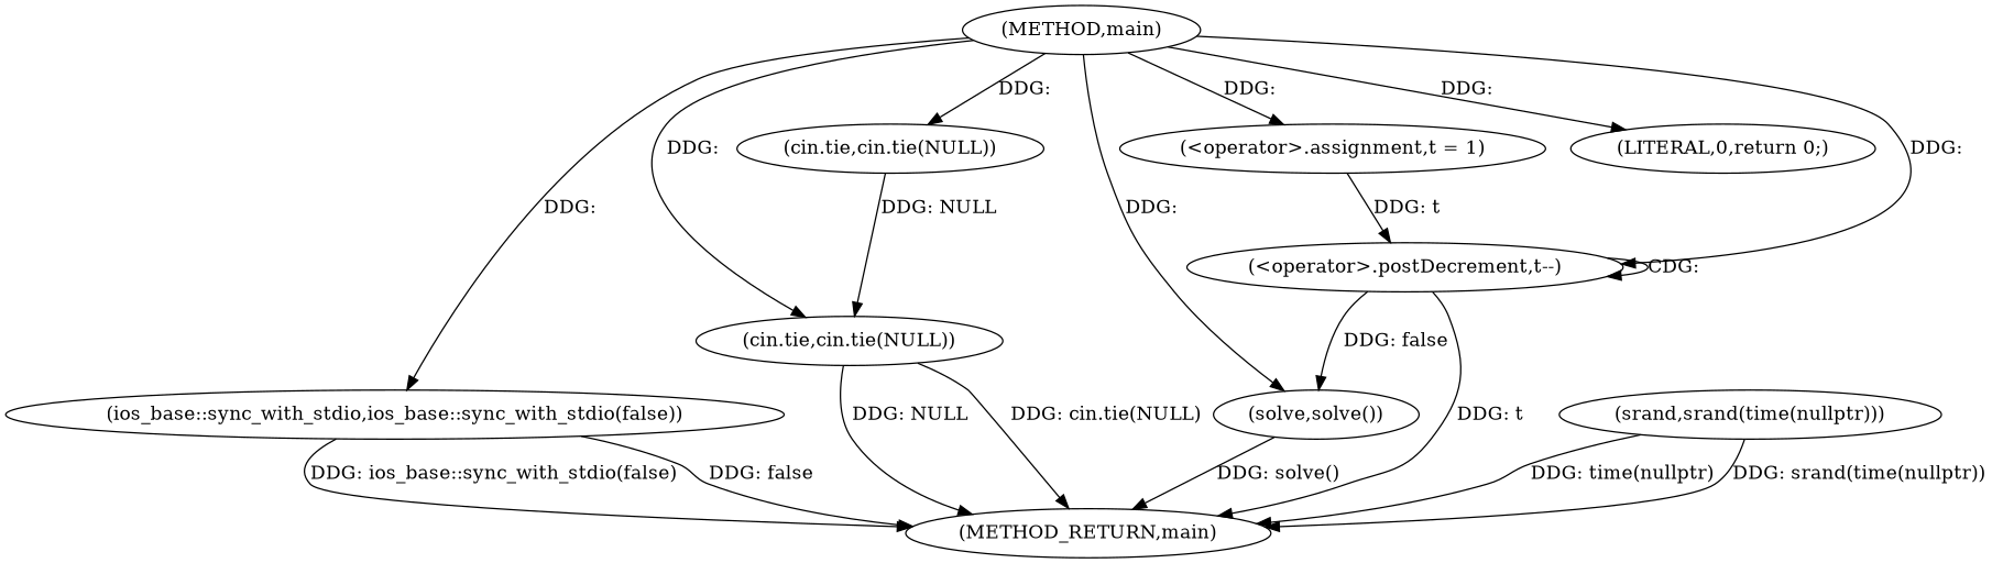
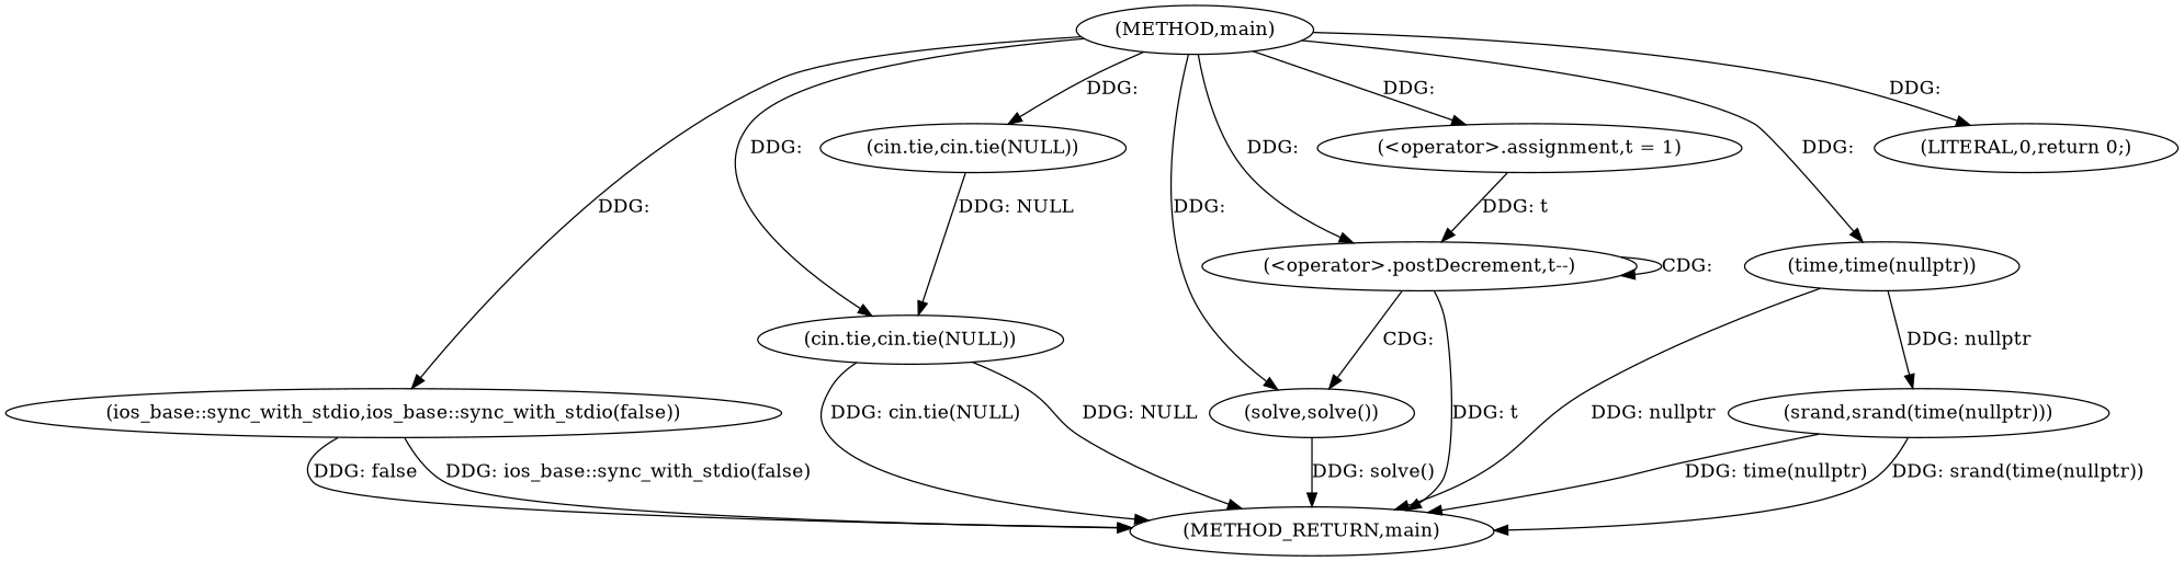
  digraph {
    n1 [label="(METHOD,main)"]
    n2 [label="(ios_base::sync_with_stdio,ios_base::sync_with_stdio(false))"]
    n3 [label="(<operator>.assignment,t = 1)"]
    n4 [label="(cin.tie,cin.tie(NULL))"]
    n5 [label="(cin.tie,cin.tie(NULL))"]
    n6 [label="(<operator>.postDecrement,t--)"]
    n7 [label="(LITERAL,0,return 0;)"]
+   n8 [label="(time,time(nullptr))"]
    n9 [label="(solve,solve())"]
    n10 [label="(METHOD_RETURN,main)"]
    n11 [label="(srand,srand(time(nullptr)))"]
    n1 -> n2 [label="DDG: "]
    n1 -> n3 [label="DDG: "]
    n1 -> n4 [label="DDG: "]
    n1 -> n5 [label="DDG: "]
    n1 -> n6 [label="DDG: "]
    n1 -> n7 [label="DDG: "]
+   n1 -> n8 [label="DDG: "]
    n1 -> n9 [label="DDG: "]
    n2 -> n10 [label="DDG: ios_base::sync_with_stdio(false)"]
    n2 -> n10 [label="DDG: false"]
    n3 -> n6 [label="DDG: t"]
    n4 -> n5 [label="DDG: NULL"]
    n5 -> n10 [label="DDG: NULL"]
    n5 -> n10 [label="DDG: cin.tie(NULL)"]
    n6 -> n6 [label="CDG: "]
-   n6 -> n9 [label="DDG: false"]
+   n6 -> n9 [label="CDG: "]
    n6 -> n10 [label="DDG: t"]
+   n8 -> n10 [label="DDG: nullptr"]
+   n8 -> n11 [label="DDG: nullptr"]
    n9 -> n10 [label="DDG: solve()"]
    n11 -> n10 [label="DDG: time(nullptr)"]
    n11 -> n10 [label="DDG: srand(time(nullptr))"]
  }
